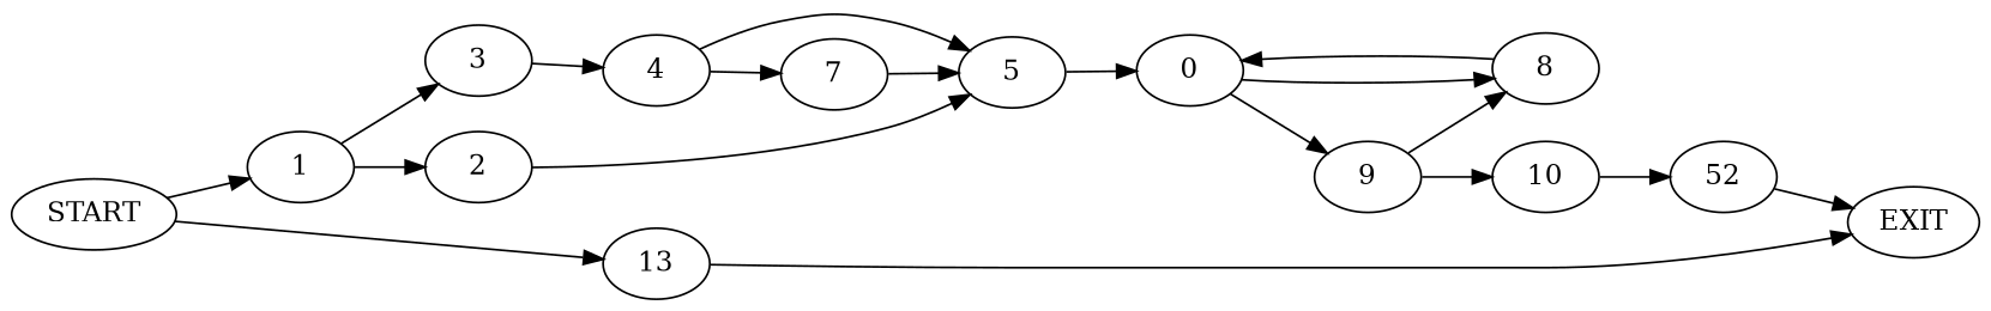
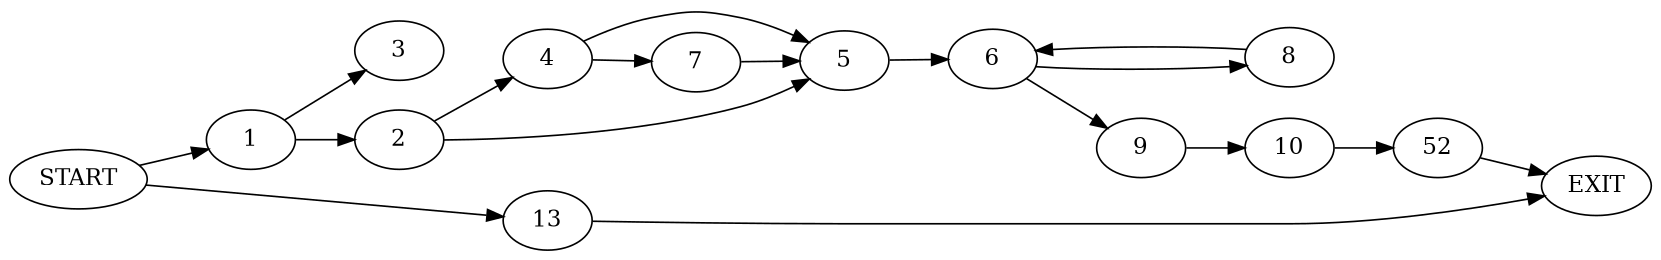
  digraph {
    rankdir=LR
    n1 [label=START]
    1
    13
    2
    3
    n6 [label=EXIT]
    4
    5
    7
-   6 [label=0]
+   6
    8
    9
    10
    n14 [label=52]
    n1 -> 1
    n1 -> 13
    1 -> 2
    1 -> 3
    13 -> n6
-   3 -> 4
+   2 -> 4
    2 -> 5
    4 -> 5
    4 -> 7
    5 -> 6
    7 -> 5
    6 -> 8
    6 -> 9
    8 -> 6
-   9 -> 8
    9 -> 10
    10 -> n14
    n14 -> n6
  }
